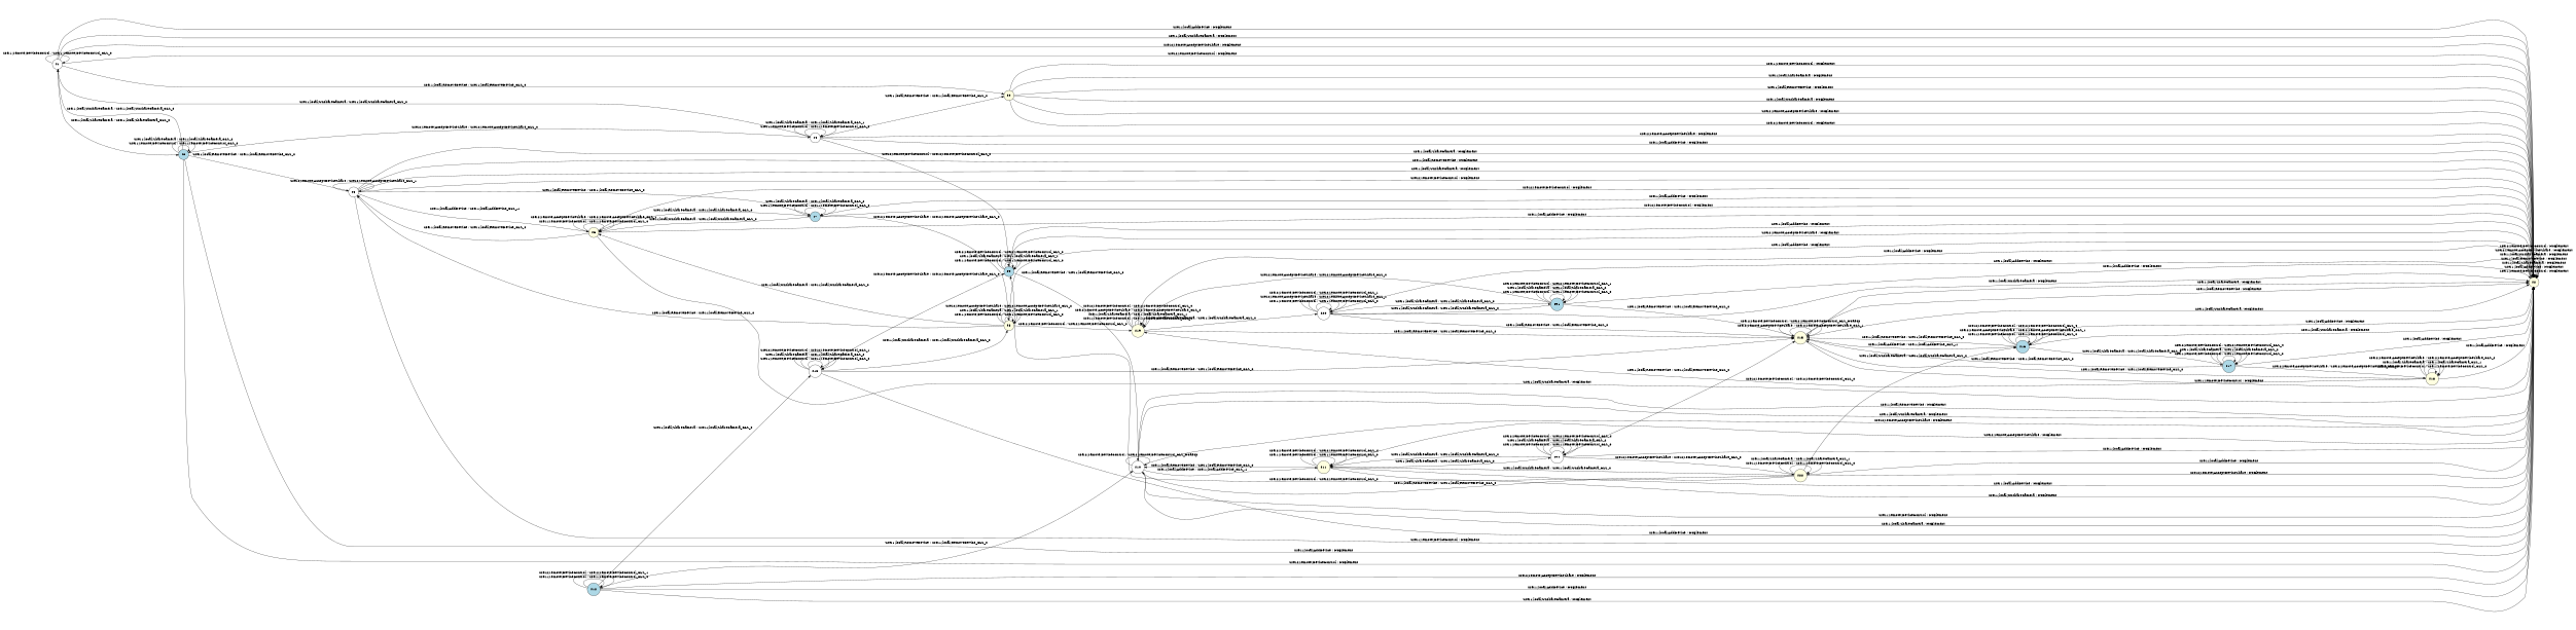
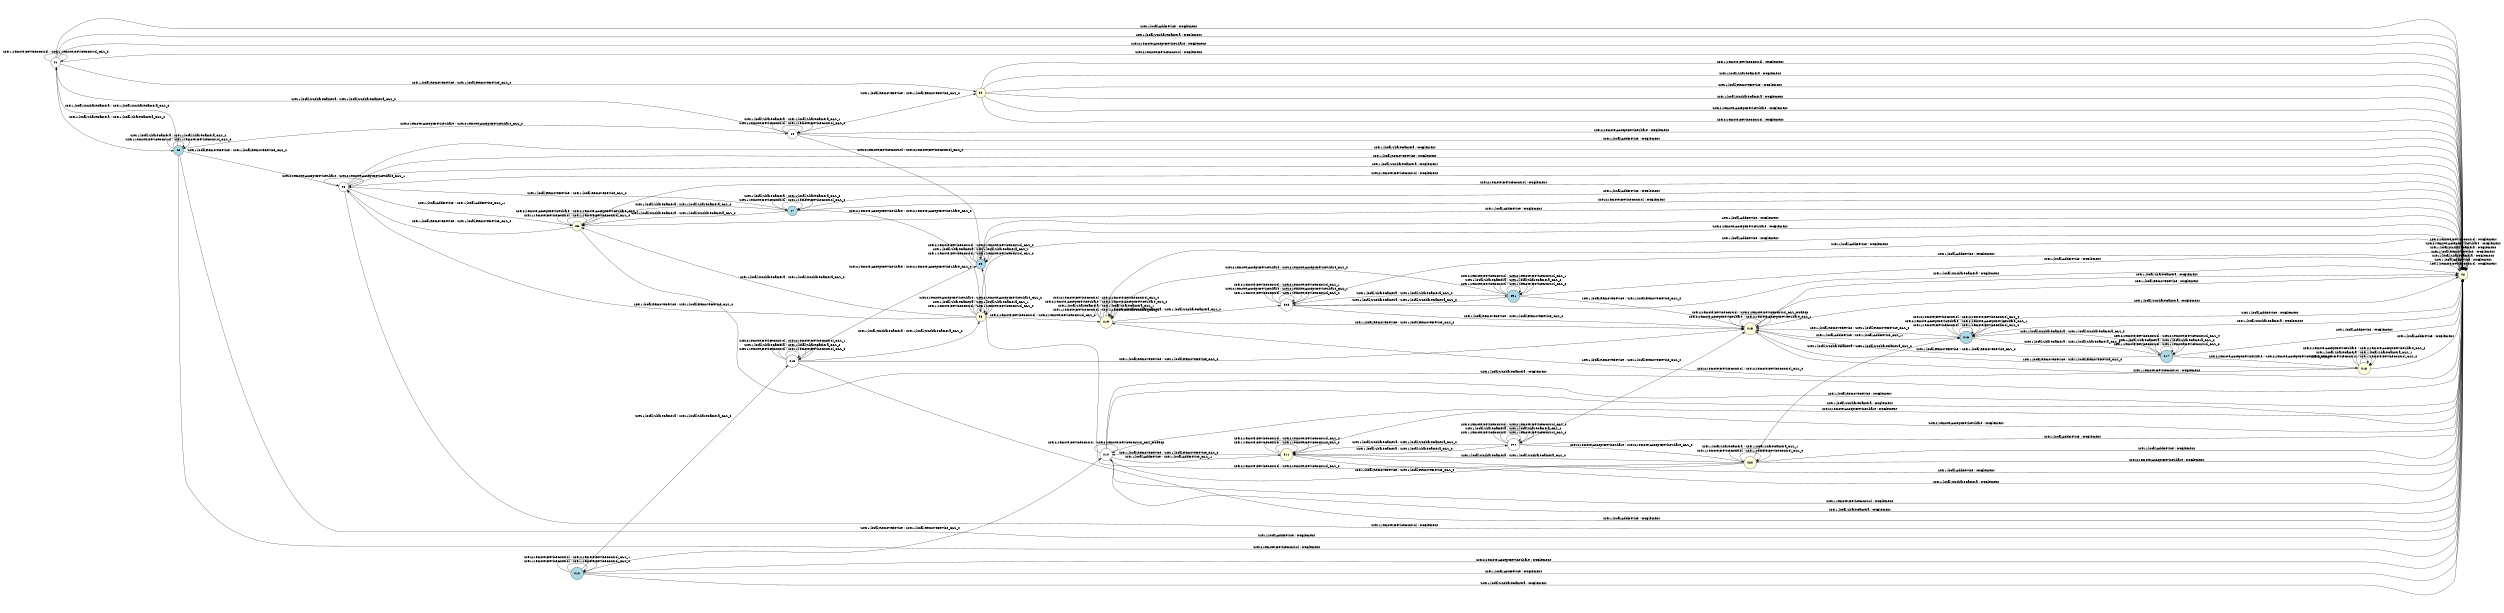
  digraph {
    rankdir=LR
    node [fillcolor=lightyellow shape=circle style=filled]
    n1 [label=s0]
    n2 [label=s2]
    n3 [fillcolor=white label=s1]
    n4 [fillcolor=lightblue label=s3]
    n5 [fillcolor=white label=s4]
    n6 [fillcolor=white label=s5]
    n7 [fillcolor=lightblue label=s9]
    n8 [label=s6]
    n9 [fillcolor=white label=s10]
    n10 [fillcolor=lightblue label=s7]
    n11 [label=s8]
    n12 [label=s19]
    n13 [label=s15]
    n14 [fillcolor=white label=s20]
    n15 [label=s11]
    n16 [fillcolor=lightblue label=s12]
    n17 [fillcolor=white label=s13]
    n18 [fillcolor=white label=s94]
    n19 [label=s22]
    n20 [fillcolor=lightblue label=s16]
    n21 [fillcolor=lightblue label=s17]
    n22 [label=s18]
    n23 [fillcolor=lightblue label=s91]
    n1 -> n2 [label="user1|remote|DeviceControl / NoElement"]
    n1 -> n2 [label="user1|local|ShareCamera / NoElement"]
    n1 -> n2 [label="user1|local|RemoveDevice / NoElement"]
    n1 -> n2 [label="user1|local|UnshareCamera / NoElement"]
    n1 -> n2 [label="user2|remote|AcceptDeviceShare / NoElement"]
    n1 -> n2 [label="user2|remote|DeviceControl / NoElement"]
    n2 -> n2 [label="user1|remote|DeviceControl / NoElement"]
    n2 -> n2 [label="user1|local|AddDevice / NoElement"]
    n2 -> n2 [label="user1|local|ShareCamera / NoElement"]
    n2 -> n2 [label="user1|local|RemoveDevice / NoElement"]
    n2 -> n2 [label="user1|local|UnshareCamera / NoElement"]
    n2 -> n2 [label="user2|remote|AcceptDeviceShare / NoElement"]
    n2 -> n2 [label="user2|remote|DeviceControl / NoElement"]
    n3 -> n1 [label="user1|local|RemoveDevice / user1|local|RemoveDevice_CLS_0"]
    n3 -> n2 [label="user1|local|AddDevice / NoElement"]
    n3 -> n2 [label="user1|local|UnshareCamera / NoElement"]
    n3 -> n2 [label="user2|remote|AcceptDeviceShare / NoElement"]
    n3 -> n2 [label="user2|remote|DeviceControl / NoElement"]
    n3 -> n3 [label="user1|remote|DeviceControl / user1|remote|DeviceControl_CLS_0"]
    n3 -> n4 [label="user1|local|ShareCamera / user1|local|ShareCamera_CLS_0"]
    n4 -> n2 [label="user1|local|AddDevice / NoElement"]
    n4 -> n2 [label="user2|remote|DeviceControl / NoElement"]
    n4 -> n3 [label="user1|local|UnshareCamera / user1|local|UnshareCamera_CLS_0"]
    n4 -> n4 [label="user1|remote|DeviceControl / user1|remote|DeviceControl_CLS_0"]
    n4 -> n4 [label="user1|local|ShareCamera / user1|local|ShareCamera_CLS_2"]
    n4 -> n5 [label="user2|remote|AcceptDeviceShare / user2|remote|AcceptDeviceShare_CLS_0"]
    n4 -> n6 [label="user1|local|RemoveDevice / user1|local|RemoveDevice_CLS_0"]
    n5 -> n1 [label="user1|local|RemoveDevice / user1|local|RemoveDevice_CLS_0"]
    n5 -> n2 [label="user1|local|AddDevice / NoElement"]
    n5 -> n2 [label="user2|remote|AcceptDeviceShare / NoElement"]
    n5 -> n3 [label="user1|local|UnshareCamera / user1|local|UnshareCamera_CLS_0"]
    n5 -> n5 [label="user1|remote|DeviceControl / user1|remote|DeviceControl_CLS_0"]
    n5 -> n5 [label="user1|local|ShareCamera / user1|local|ShareCamera_CLS_1"]
    n5 -> n7 [label="user2|remote|DeviceControl / user2|remote|DeviceControl_CLS_0"]
    n6 -> n2 [label="user1|remote|DeviceControl / NoElement"]
    n6 -> n2 [label="user1|local|ShareCamera / NoElement"]
    n6 -> n2 [label="user1|local|RemoveDevice / NoElement"]
    n6 -> n2 [label="user1|local|UnshareCamera / NoElement"]
    n6 -> n2 [label="user2|remote|DeviceControl / NoElement"]
    n6 -> n6 [label="user2|remote|AcceptDeviceShare / user2|remote|AcceptDeviceShare_CLS_1"]
    n6 -> n8 [label="user1|local|AddDevice / user1|local|AddDevice_CLS_-1"]
    n7 -> n2 [label="user1|local|AddDevice / NoElement"]
    n7 -> n2 [label="user2|remote|AcceptDeviceShare / NoElement"]
    n7 -> n7 [label="user1|remote|DeviceControl / user1|remote|DeviceControl_CLS_0"]
    n7 -> n7 [label="user1|local|ShareCamera / user1|local|ShareCamera_CLS_1"]
    n7 -> n7 [label="user2|remote|DeviceControl / user2|remote|DeviceControl_CLS_0"]
-   n7 -> n9 [label="user1|local|RemoveDevice / user1|local|RemoveDevice_CLS_0"]
    n8 -> n2 [label="user1|local|AddDevice / NoElement"]
    n8 -> n2 [label="user1|local|UnshareCamera / NoElement"]
    n8 -> n2 [label="user2|remote|DeviceControl / NoElement"]
    n8 -> n6 [label="user1|local|RemoveDevice / user1|local|RemoveDevice_CLS_0"]
    n8 -> n8 [label="user1|remote|DeviceControl / user1|remote|DeviceControl_CLS_0"]
    n8 -> n8 [label="user2|remote|AcceptDeviceShare / user2|remote|AcceptDeviceShare_CLS_1"]
    n8 -> n10 [label="user1|local|ShareCamera / user1|local|ShareCamera_CLS_0"]
    n9 -> n2 [label="user1|remote|DeviceControl / NoElement"]
    n9 -> n2 [label="user1|local|ShareCamera / NoElement"]
    n9 -> n2 [label="user1|local|RemoveDevice / NoElement"]
    n9 -> n2 [label="user1|local|UnshareCamera / NoElement"]
    n9 -> n2 [label="user2|remote|AcceptDeviceShare / NoElement"]
    n9 -> n9 [label="user2|remote|DeviceControl / user2|remote|DeviceControl_CLS_NoResp"]
    n9 -> n15 [label="user1|local|AddDevice / user1|local|AddDevice_CLS_-1"]
    n10 -> n2 [label="user1|local|AddDevice / NoElement"]
    n10 -> n2 [label="user2|remote|DeviceControl / NoElement"]
-   n6 -> n10 [label="user1|local|RemoveDevice / user1|local|RemoveDevice_CLS_0"]
+   n10 -> n6 [label="user1|local|RemoveDevice / user1|local|RemoveDevice_CLS_0"]
    n10 -> n8 [label="user1|local|UnshareCamera / user1|local|UnshareCamera_CLS_0"]
    n10 -> n10 [label="user1|remote|DeviceControl / user1|remote|DeviceControl_CLS_0"]
    n10 -> n10 [label="user1|local|ShareCamera / user1|local|ShareCamera_CLS_2"]
    n10 -> n11 [label="user2|remote|AcceptDeviceShare / user2|remote|AcceptDeviceShare_CLS_0"]
    n11 -> n2 [label="user1|local|AddDevice / NoElement"]
    n11 -> n6 [label="user1|local|RemoveDevice / user1|local|RemoveDevice_CLS_0"]
    n11 -> n8 [label="user1|local|UnshareCamera / user1|local|UnshareCamera_CLS_0"]
    n11 -> n11 [label="user1|remote|DeviceControl / user1|remote|DeviceControl_CLS_0"]
    n11 -> n11 [label="user1|local|ShareCamera / user1|local|ShareCamera_CLS_1"]
    n11 -> n11 [label="user2|remote|AcceptDeviceShare / user2|remote|AcceptDeviceShare_CLS_2"]
    n11 -> n12 [label="user2|remote|DeviceControl / user2|remote|DeviceControl_CLS_0"]
    n12 -> n2 [label="user1|local|AddDevice / NoElement"]
    n12 -> n12 [label="user1|remote|DeviceControl / user1|remote|DeviceControl_CLS_0"]
    n12 -> n12 [label="user1|local|ShareCamera / user1|local|ShareCamera_CLS_1"]
    n12 -> n12 [label="user2|remote|AcceptDeviceShare / user2|remote|AcceptDeviceShare_CLS_2"]
    n12 -> n12 [label="user2|remote|DeviceControl / user2|remote|DeviceControl_CLS_0"]
    n12 -> n13 [label="user1|local|RemoveDevice / user1|local|RemoveDevice_CLS_0"]
    n12 -> n14 [label="user1|local|UnshareCamera / user1|local|UnshareCamera_CLS_0"]
    n13 -> n2 [label="user1|remote|DeviceControl / NoElement"]
    n13 -> n2 [label="user1|local|ShareCamera / NoElement"]
    n13 -> n2 [label="user1|local|RemoveDevice / NoElement"]
    n13 -> n2 [label="user1|local|UnshareCamera / NoElement"]
    n13 -> n13 [label="user2|remote|AcceptDeviceShare / user2|remote|AcceptDeviceShare_CLS_1"]
    n13 -> n13 [label="user2|remote|DeviceControl / user2|remote|DeviceControl_CLS_NoResp"]
    n13 -> n20 [label="user1|local|AddDevice / user1|local|AddDevice_CLS_-1"]
    n14 -> n2 [label="user1|local|AddDevice / NoElement"]
    n14 -> n2 [label="user1|local|UnshareCamera / NoElement"]
    n14 -> n13 [label="user1|local|RemoveDevice / user1|local|RemoveDevice_CLS_0"]
    n14 -> n14 [label="user1|remote|DeviceControl / user1|remote|DeviceControl_CLS_0"]
    n14 -> n14 [label="user2|remote|AcceptDeviceShare / user2|remote|AcceptDeviceShare_CLS_1"]
    n14 -> n14 [label="user2|remote|DeviceControl / user2|remote|DeviceControl_CLS_1"]
    n14 -> n23 [label="user1|local|ShareCamera / user1|local|ShareCamera_CLS_0"]
    n15 -> n2 [label="user1|local|AddDevice / NoElement"]
    n15 -> n2 [label="user1|local|UnshareCamera / NoElement"]
    n15 -> n2 [label="user2|remote|AcceptDeviceShare / NoElement"]
    n15 -> n9 [label="user1|local|RemoveDevice / user1|local|RemoveDevice_CLS_0"]
    n15 -> n15 [label="user1|remote|DeviceControl / user1|remote|DeviceControl_CLS_0"]
    n15 -> n15 [label="user2|remote|DeviceControl / user2|remote|DeviceControl_CLS_4"]
    n15 -> n18 [label="user1|local|ShareCamera / user1|local|ShareCamera_CLS_0"]
    n16 -> n2 [label="user1|local|AddDevice / NoElement"]
    n16 -> n2 [label="user1|local|UnshareCamera / NoElement"]
    n16 -> n2 [label="user2|remote|AcceptDeviceShare / NoElement"]
    n16 -> n9 [label="user1|local|RemoveDevice / user1|local|RemoveDevice_CLS_0"]
    n16 -> n16 [label="user1|remote|DeviceControl / user1|remote|DeviceControl_CLS_0"]
    n16 -> n16 [label="user2|remote|DeviceControl / user2|remote|DeviceControl_CLS_1"]
    n16 -> n17 [label="user1|local|ShareCamera / user1|local|ShareCamera_CLS_0"]
    n17 -> n2 [label="user1|local|AddDevice / NoElement"]
    n17 -> n7 [label="user2|remote|AcceptDeviceShare / user2|remote|AcceptDeviceShare_CLS_0"]
    n17 -> n11 [label="user1|local|UnshareCamera / user1|local|UnshareCamera_CLS_0"]
    n17 -> n13 [label="user1|local|RemoveDevice / user1|local|RemoveDevice_CLS_0"]
    n17 -> n17 [label="user1|remote|DeviceControl / user1|remote|DeviceControl_CLS_0"]
    n17 -> n17 [label="user1|local|ShareCamera / user1|local|ShareCamera_CLS_2"]
    n17 -> n17 [label="user2|remote|DeviceControl / user2|remote|DeviceControl_CLS_1"]
    n18 -> n2 [label="user1|local|AddDevice / NoElement"]
    n18 -> n13 [label="user1|local|RemoveDevice / user1|local|RemoveDevice_CLS_0"]
    n18 -> n15 [label="user1|local|UnshareCamera / user1|local|UnshareCamera_CLS_0"]
    n18 -> n18 [label="user1|remote|DeviceControl / user1|remote|DeviceControl_CLS_0"]
    n18 -> n18 [label="user1|local|ShareCamera / user1|local|ShareCamera_CLS_2"]
    n18 -> n18 [label="user2|remote|DeviceControl / user2|remote|DeviceControl_CLS_4"]
    n18 -> n19 [label="user2|remote|AcceptDeviceShare / user2|remote|AcceptDeviceShare_CLS_0"]
    n19 -> n2 [label="user1|local|AddDevice / NoElement"]
    n19 -> n2 [label="user2|remote|AcceptDeviceShare / NoElement"]
    n19 -> n7 [label="user2|remote|DeviceControl / user2|remote|DeviceControl_CLS_0"]
    n19 -> n9 [label="user1|local|RemoveDevice / user1|local|RemoveDevice_CLS_0"]
    n19 -> n15 [label="user1|local|UnshareCamera / user1|local|UnshareCamera_CLS_0"]
    n19 -> n19 [label="user1|remote|DeviceControl / user1|remote|DeviceControl_CLS_0"]
    n19 -> n19 [label="user1|local|ShareCamera / user1|local|ShareCamera_CLS_1"]
    n19 -> n20 [label="user1|local|UnshareCamera / user1|local|UnshareCamera_CLS_0"]
    n20 -> n2 [label="user1|local|AddDevice / NoElement"]
    n20 -> n2 [label="user1|local|UnshareCamera / NoElement"]
    n20 -> n13 [label="user1|local|RemoveDevice / user1|local|RemoveDevice_CLS_0"]
    n20 -> n20 [label="user1|remote|DeviceControl / user1|remote|DeviceControl_CLS_0"]
    n20 -> n20 [label="user2|remote|AcceptDeviceShare / user2|remote|AcceptDeviceShare_CLS_1"]
    n20 -> n20 [label="user2|remote|DeviceControl / user2|remote|DeviceControl_CLS_4"]
    n20 -> n21 [label="user1|local|ShareCamera / user1|local|ShareCamera_CLS_0"]
    n21 -> n2 [label="user1|local|AddDevice / NoElement"]
    n21 -> n13 [label="user1|local|RemoveDevice / user1|local|RemoveDevice_CLS_0"]
+   n21 -> n20 [label="user1|local|UnshareCamera / user1|local|UnshareCamera_CLS_0"]
    n21 -> n21 [label="user1|remote|DeviceControl / user1|remote|DeviceControl_CLS_0"]
    n21 -> n21 [label="user1|local|ShareCamera / user1|local|ShareCamera_CLS_2"]
    n21 -> n21 [label="user2|remote|DeviceControl / user2|remote|DeviceControl_CLS_4"]
    n21 -> n22 [label="user2|remote|AcceptDeviceShare / user2|remote|AcceptDeviceShare_CLS_0"]
    n22 -> n2 [label="user1|local|AddDevice / NoElement"]
    n22 -> n12 [label="user2|remote|DeviceControl / user2|remote|DeviceControl_CLS_0"]
    n22 -> n13 [label="user1|local|RemoveDevice / user1|local|RemoveDevice_CLS_0"]
    n22 -> n22 [label="user1|remote|DeviceControl / user1|remote|DeviceControl_CLS_0"]
    n22 -> n22 [label="user1|local|ShareCamera / user1|local|ShareCamera_CLS_1"]
    n22 -> n22 [label="user2|remote|AcceptDeviceShare / user2|remote|AcceptDeviceShare_CLS_2"]
    n23 -> n2 [label="user1|local|AddDevice / NoElement"]
    n23 -> n12 [label="user2|remote|AcceptDeviceShare / user2|remote|AcceptDeviceShare_CLS_0"]
    n23 -> n13 [label="user1|local|RemoveDevice / user1|local|RemoveDevice_CLS_0"]
    n23 -> n14 [label="user1|local|UnshareCamera / user1|local|UnshareCamera_CLS_0"]
    n23 -> n23 [label="user1|remote|DeviceControl / user1|remote|DeviceControl_CLS_0"]
    n23 -> n23 [label="user1|local|ShareCamera / user1|local|ShareCamera_CLS_2"]
    n23 -> n23 [label="user2|remote|DeviceControl / user2|remote|DeviceControl_CLS_1"]
  }
